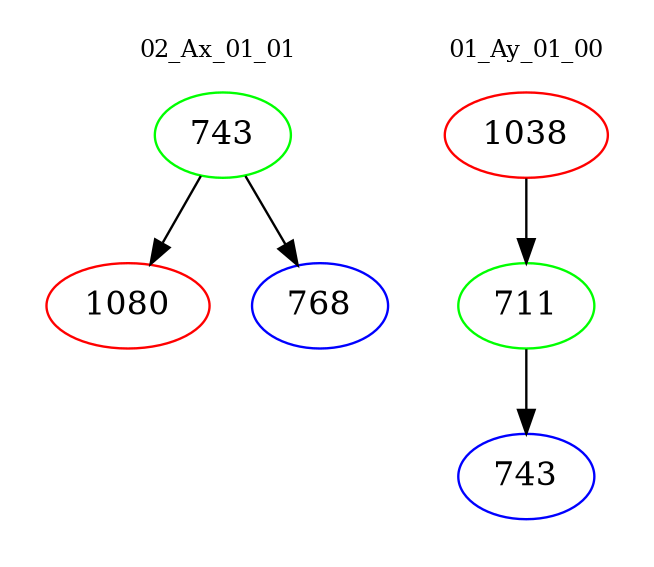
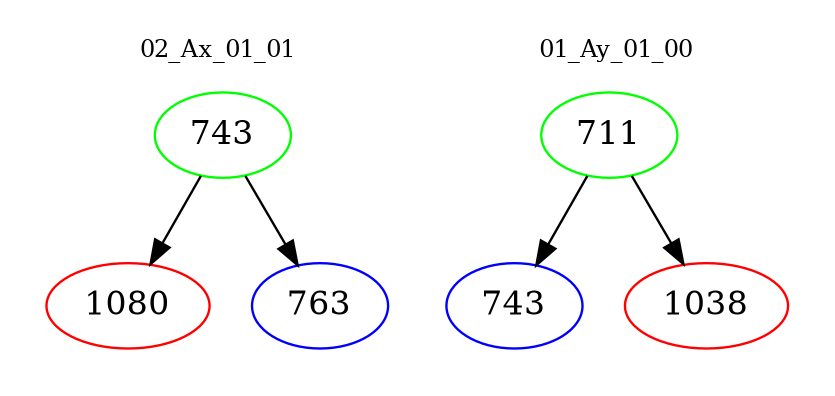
  digraph {
    node [color=green]
    edge [color=black]
    n1 [label=743]
    n2 [color=red label=1080]
-   n3 [color=blue label=768]
+   n3 [color=blue label=763]
    n4 [label=711]
    n5 [color=blue label=743]
    n6 [color=red label=1038]
    subgraph cluster_1 {
      color=white
      fontsize=10
      label="02_Ax_01_01"
      n1
      n2
      n3
    }
    subgraph cluster_2 {
      color=white
      fontsize=10
      label="01_Ay_01_00"
      n4
      n5
      n6
    }
    n1 -> n2
    n1 -> n3
    n4 -> n5
-   n6 -> n4
+   n4 -> n6
  }
